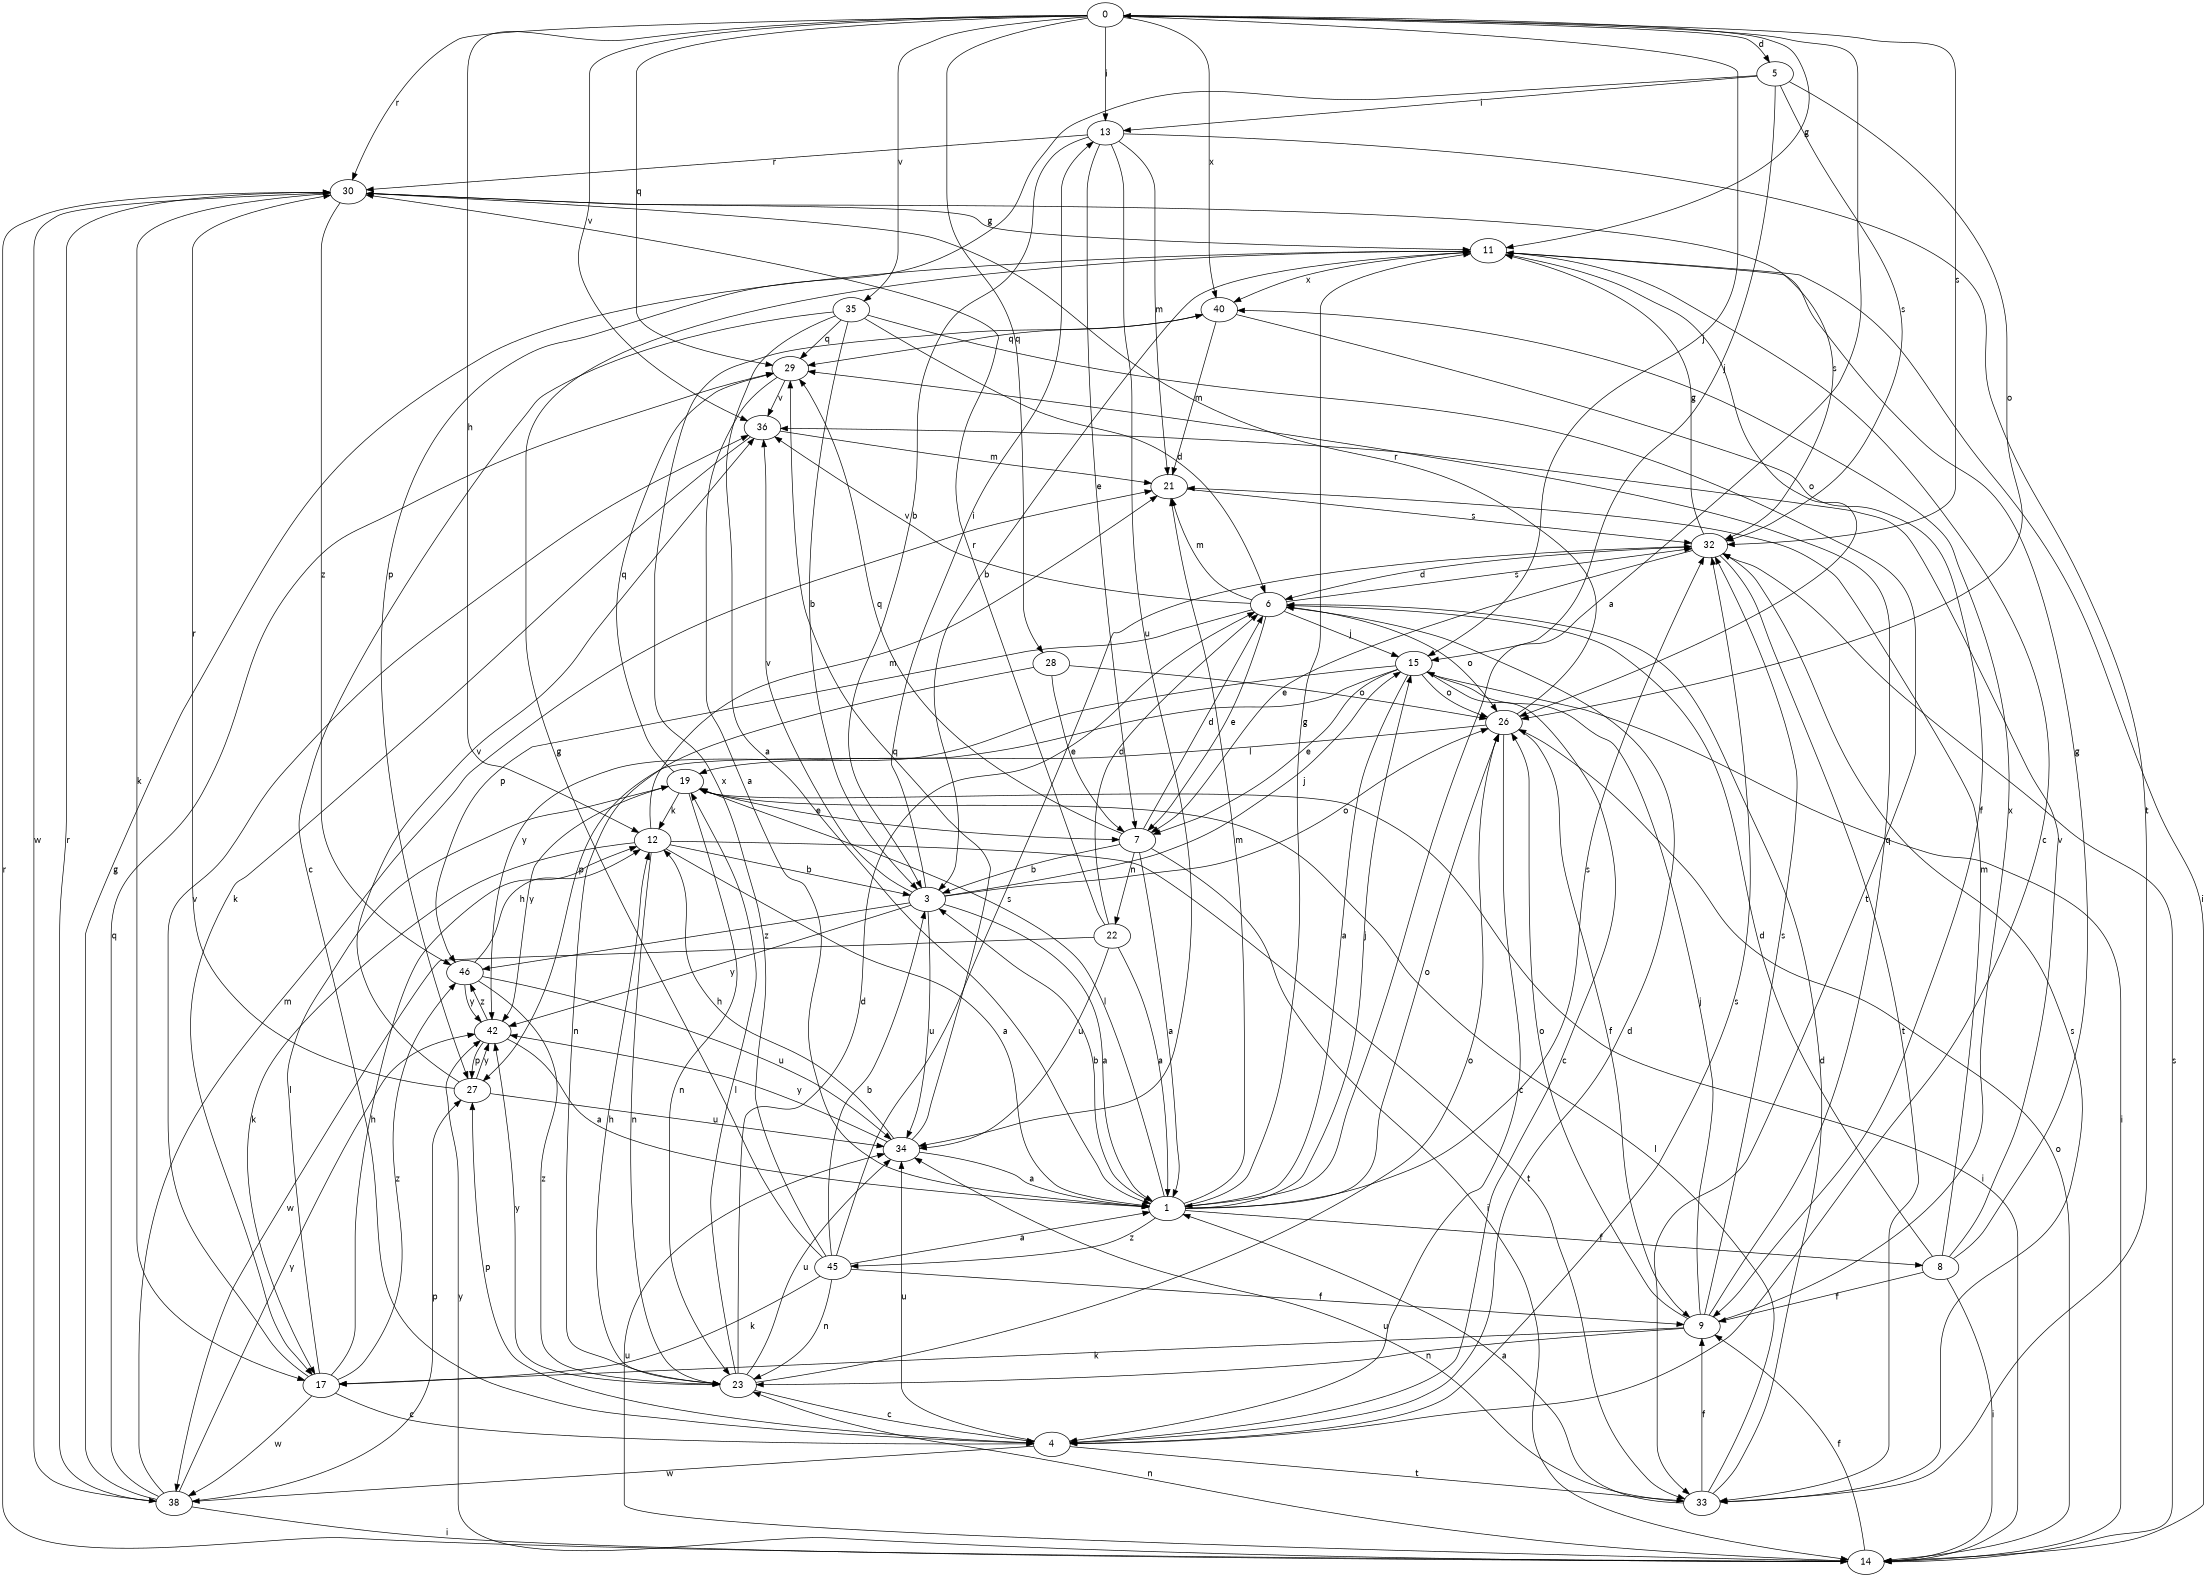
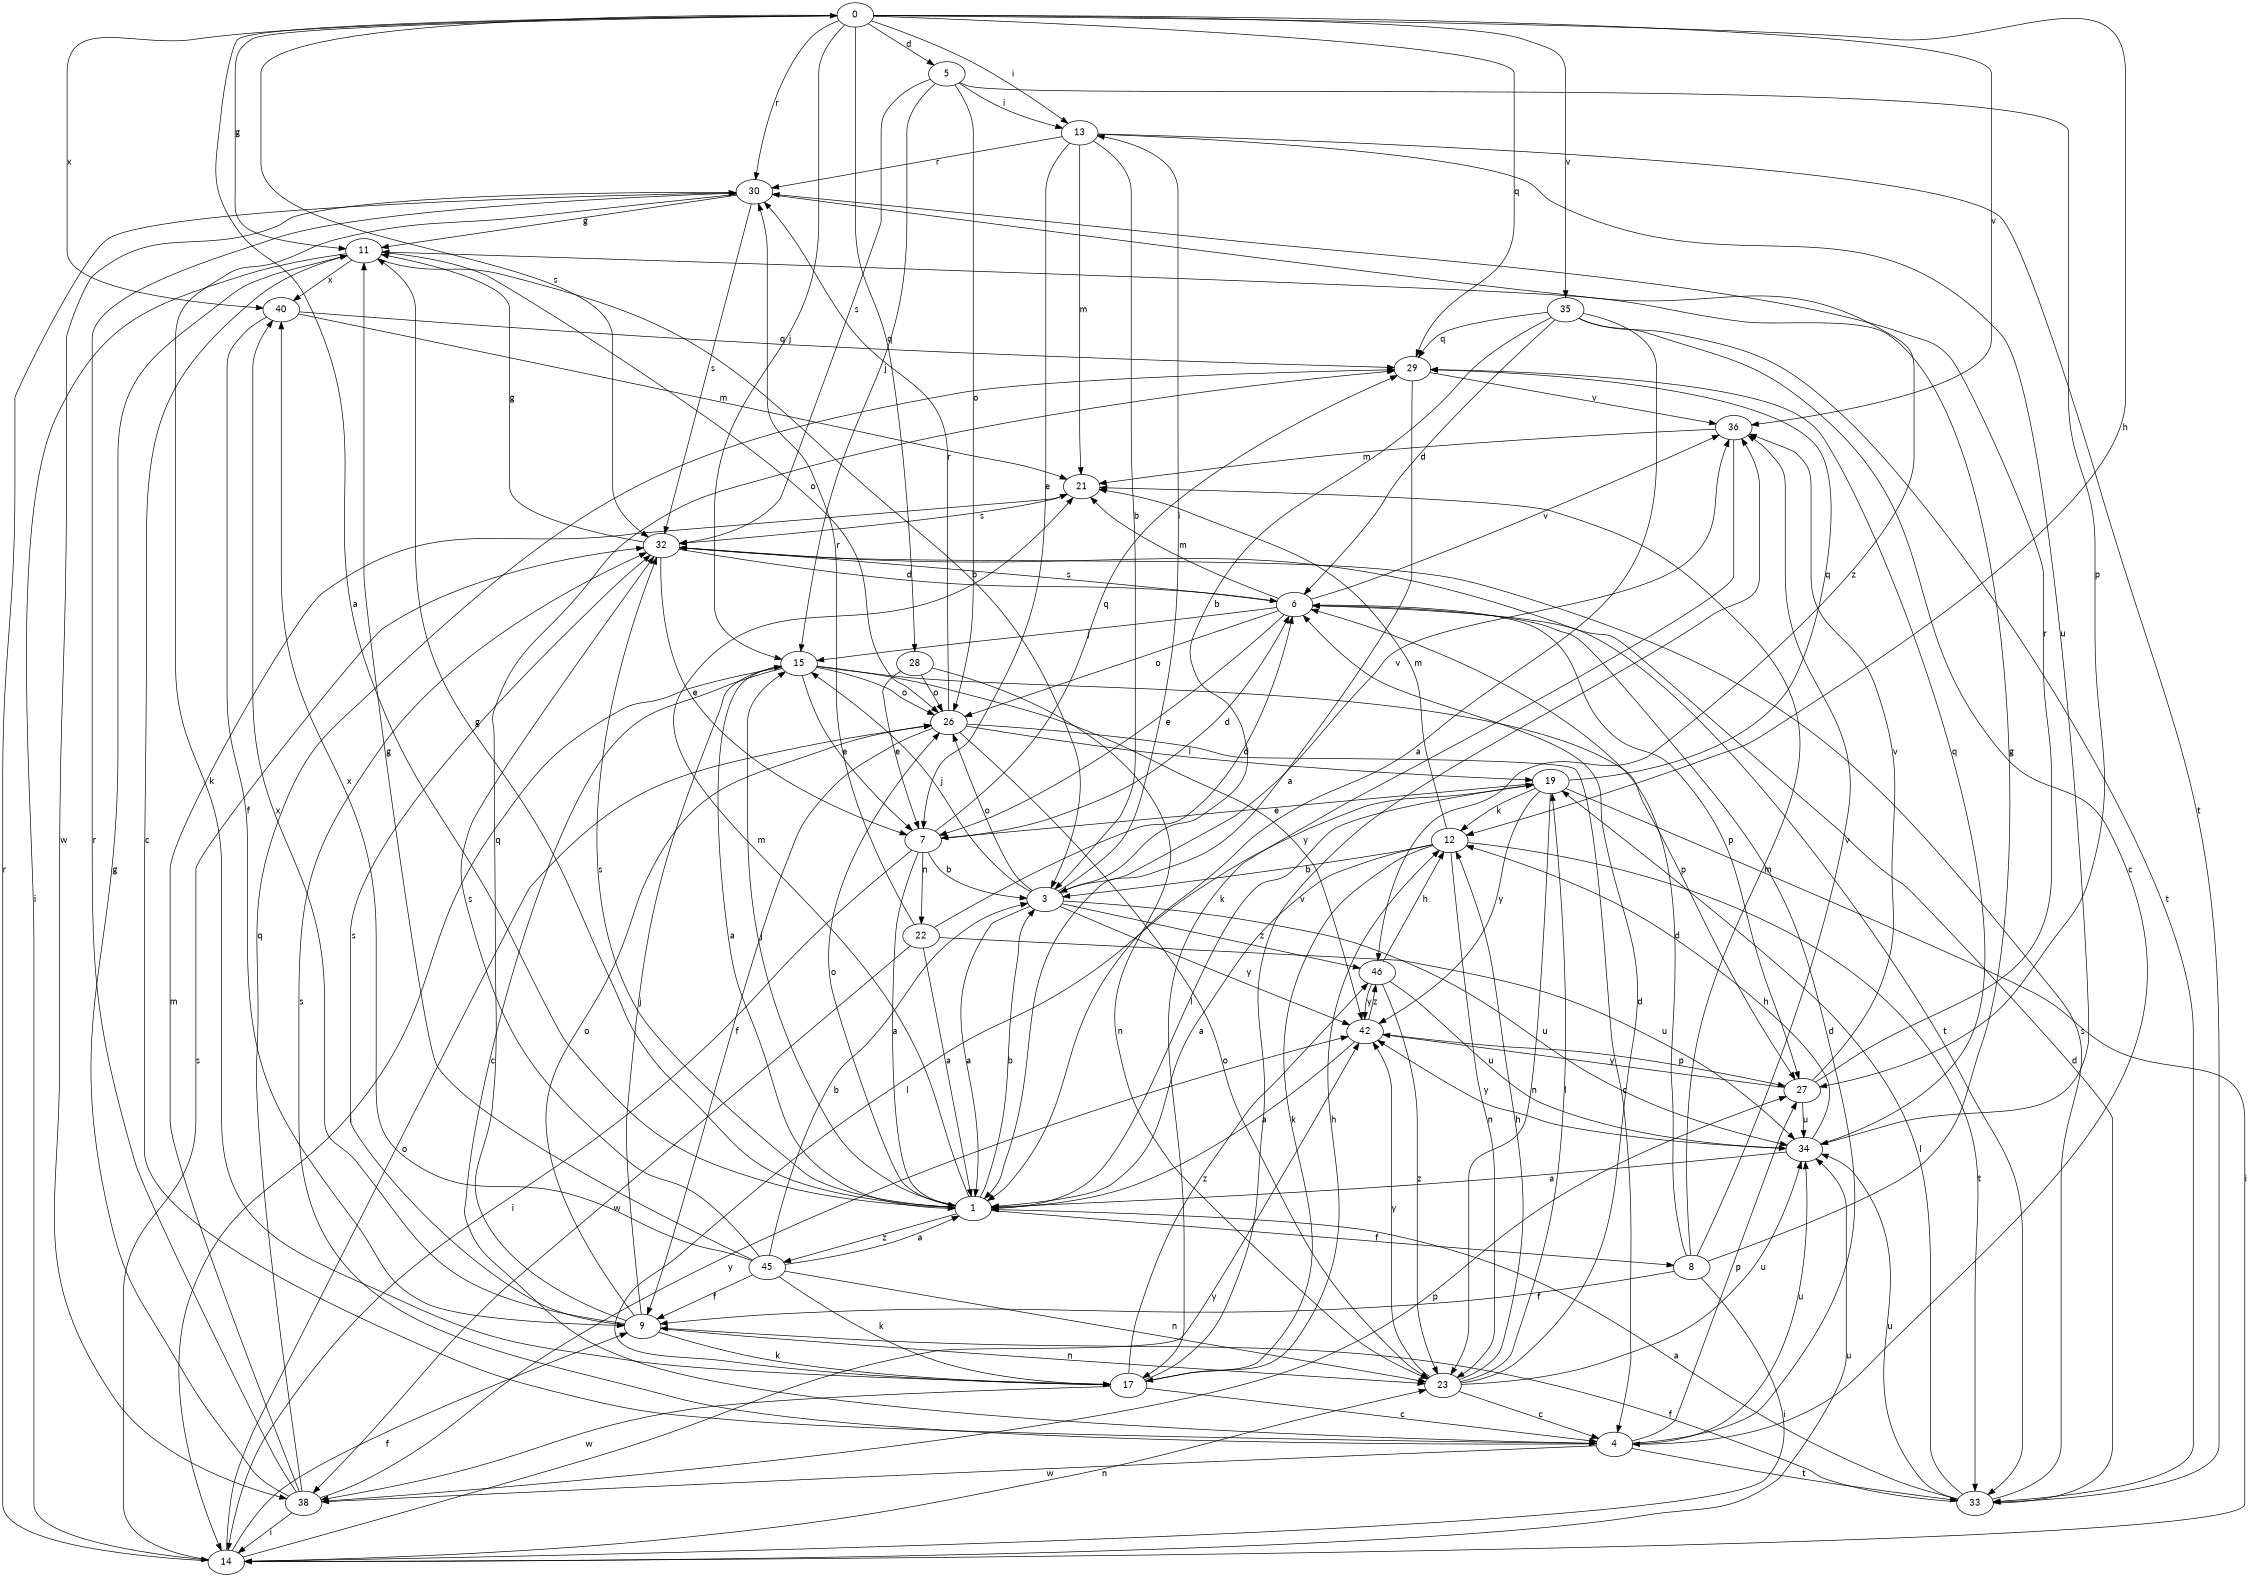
  strict digraph {
    fontname=Lato
    node [fontname=Lato]
    edge [fontname=Lato]
    0
    5
    11
    12
    13
    15
    28
    29
    30
    32
    35
    36
    40
    26
    27
    3
    4
    14
    1
    21
    33
    17
    23
    34
    7
    42
    46
    38
    6
    9
    8
    19
    45
    22
    0 -> 5 [label=d]
    0 -> 11 [label=g]
    0 -> 12 [label=h]
    0 -> 13 [label=i]
    0 -> 15 [label=j]
    0 -> 28 [label=q]
    0 -> 29 [label=q]
    0 -> 30 [label=r]
    0 -> 32 [label=s]
    0 -> 35 [label=v]
    0 -> 36 [label=v]
    0 -> 40 [label=x]
    5 -> 13 [label=i]
    5 -> 15 [label=j]
    5 -> 32 [label=s]
    5 -> 26 [label=o]
    5 -> 27 [label=p]
    11 -> 40 [label=x]
    11 -> 26 [label=o]
    11 -> 3 [label=b]
    11 -> 4 [label=c]
    11 -> 14 [label=i]
    12 -> 3 [label=b]
    12 -> 1 [label=a]
    12 -> 21 [label=m]
    12 -> 33 [label=t]
    12 -> 17 [label=k]
    12 -> 23 [label=n]
    13 -> 30 [label=r]
    13 -> 3 [label=b]
    13 -> 21 [label=m]
    13 -> 33 [label=t]
    13 -> 34 [label=u]
    13 -> 7 [label=e]
    15 -> 26 [label=o]
    15 -> 27 [label=p]
    15 -> 4 [label=c]
    15 -> 14 [label=i]
    15 -> 1 [label=a]
    15 -> 7 [label=e]
    15 -> 42 [label=y]
    28 -> 26 [label=o]
    28 -> 23 [label=n]
    28 -> 7 [label=e]
    29 -> 36 [label=v]
    29 -> 1 [label=a]
    30 -> 11 [label=g]
    30 -> 32 [label=s]
    30 -> 17 [label=k]
    30 -> 46 [label=z]
    30 -> 38 [label=w]
    32 -> 11 [label=g]
    32 -> 33 [label=t]
    32 -> 7 [label=e]
    32 -> 6 [label=d]
    35 -> 29 [label=q]
    35 -> 3 [label=b]
    35 -> 4 [label=c]
    35 -> 1 [label=a]
    35 -> 33 [label=t]
    35 -> 6 [label=d]
    36 -> 21 [label=m]
    36 -> 17 [label=k]
    40 -> 29 [label=q]
    40 -> 21 [label=m]
    40 -> 9 [label=f]
    26 -> 30 [label=r]
    26 -> 4 [label=c]
    26 -> 9 [label=f]
    26 -> 19 [label=l]
    27 -> 30 [label=r]
    27 -> 36 [label=v]
    27 -> 34 [label=u]
    27 -> 42 [label=y]
    3 -> 13 [label=i]
    3 -> 15 [label=j]
    3 -> 36 [label=v]
    3 -> 26 [label=o]
    3 -> 1 [label=a]
    3 -> 34 [label=u]
    3 -> 42 [label=y]
    3 -> 46 [label=z]
    4 -> 32 [label=s]
    4 -> 27 [label=p]
    4 -> 33 [label=t]
    4 -> 34 [label=u]
    4 -> 38 [label=w]
    4 -> 6 [label=d]
    14 -> 30 [label=r]
    14 -> 32 [label=s]
    14 -> 26 [label=o]
    14 -> 23 [label=n]
    14 -> 34 [label=u]
    14 -> 42 [label=y]
    14 -> 9 [label=f]
    1 -> 0 [label=a]
    1 -> 11 [label=g]
    1 -> 15 [label=j]
    1 -> 32 [label=s]
    1 -> 26 [label=o]
    1 -> 3 [label=b]
    1 -> 21 [label=m]
    1 -> 8 [label=f]
    1 -> 19 [label=l]
    1 -> 45 [label=z]
    21 -> 32 [label=s]
    33 -> 32 [label=s]
    33 -> 1 [label=a]
    33 -> 34 [label=u]
    33 -> 6 [label=d]
    33 -> 9 [label=f]
    33 -> 19 [label=l]
    17 -> 12 [label=h]
    17 -> 36 [label=v]
    17 -> 4 [label=c]
    17 -> 46 [label=z]
    17 -> 38 [label=w]
    17 -> 19 [label=l]
    23 -> 12 [label=h]
-   23 -> 26 [label=o]
+   26 -> 23 [label=o]
    23 -> 4 [label=c]
    23 -> 34 [label=u]
    23 -> 42 [label=y]
    23 -> 6 [label=d]
    23 -> 19 [label=l]
    34 -> 12 [label=h]
    34 -> 29 [label=q]
    34 -> 1 [label=a]
    34 -> 42 [label=y]
    7 -> 29 [label=q]
    7 -> 3 [label=b]
    7 -> 14 [label=i]
    7 -> 1 [label=a]
    7 -> 6 [label=d]
    7 -> 22 [label=n]
    42 -> 27 [label=p]
    42 -> 1 [label=a]
    42 -> 46 [label=z]
    46 -> 12 [label=h]
    46 -> 23 [label=z]
    46 -> 34 [label=u]
    46 -> 42 [label=y]
    38 -> 11 [label=g]
    38 -> 29 [label=q]
    38 -> 30 [label=r]
    38 -> 27 [label=p]
    38 -> 14 [label=i]
    38 -> 21 [label=m]
    38 -> 42 [label=y]
    6 -> 15 [label=j]
    6 -> 32 [label=s]
    6 -> 36 [label=v]
    6 -> 26 [label=o]
-   6 -> 46 [label=p]
+   6 -> 27 [label=p]
    6 -> 21 [label=m]
    6 -> 7 [label=e]
    9 -> 15 [label=j]
    9 -> 29 [label=q]
    9 -> 32 [label=s]
    9 -> 40 [label=x]
    9 -> 26 [label=o]
    9 -> 17 [label=k]
    9 -> 23 [label=n]
    8 -> 11 [label=g]
    8 -> 36 [label=v]
    8 -> 14 [label=i]
    8 -> 21 [label=m]
    8 -> 6 [label=d]
    8 -> 9 [label=f]
    19 -> 12 [label=k]
    19 -> 29 [label=q]
    19 -> 14 [label=i]
    19 -> 23 [label=n]
    19 -> 7 [label=e]
    19 -> 42 [label=y]
    45 -> 11 [label=g]
    45 -> 32 [label=s]
    45 -> 40 [label=x]
    45 -> 3 [label=b]
    45 -> 1 [label=a]
    45 -> 17 [label=k]
    45 -> 23 [label=n]
    45 -> 9 [label=f]
    22 -> 30 [label=r]
    22 -> 1 [label=a]
    22 -> 34 [label=u]
    22 -> 38 [label=w]
    22 -> 6 [label=d]
  }
